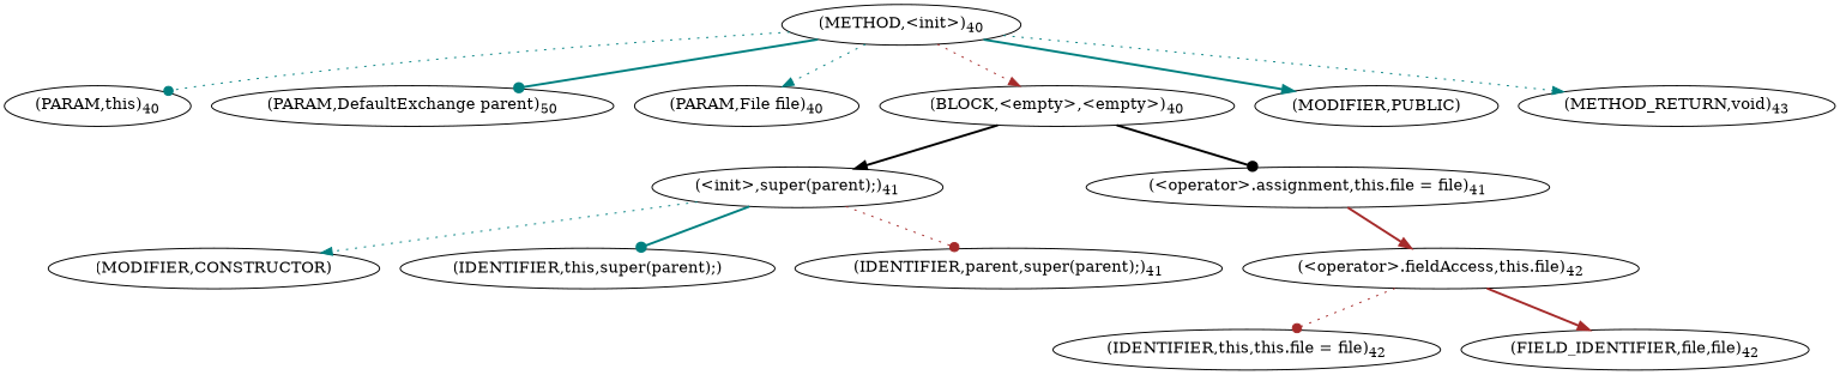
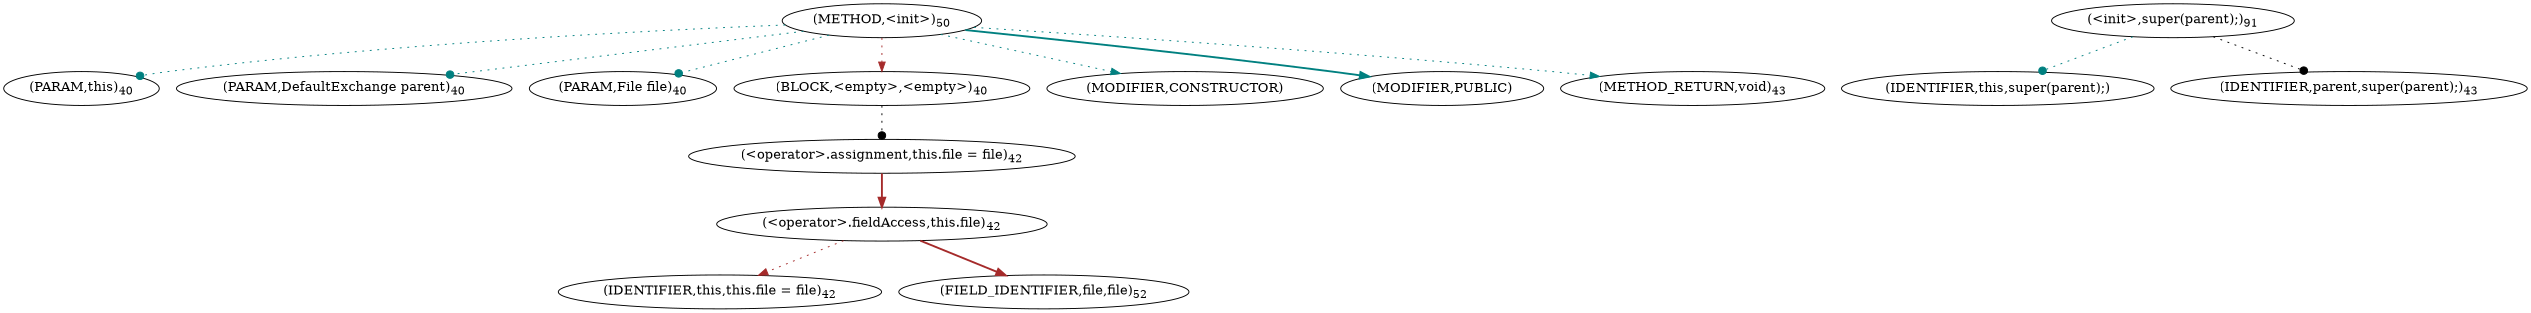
  digraph {
    edge [arrowhead=normal color=teal style=dotted]
-   n1 [label=<(METHOD,&lt;init&gt;)<SUB>40</SUB>>]
+   n1 [label=<(METHOD,&lt;init&gt;)<SUB>50</SUB>>]
    n2 [label=<(PARAM,this)<SUB>40</SUB>>]
-   n3 [label=<(PARAM,DefaultExchange parent)<SUB>50</SUB>>]
+   n3 [label=<(PARAM,DefaultExchange parent)<SUB>40</SUB>>]
    n4 [label=<(PARAM,File file)<SUB>40</SUB>>]
    n5 [label=<(BLOCK,&lt;empty&gt;,&lt;empty&gt;)<SUB>40</SUB>>]
    n6 [label=<(MODIFIER,CONSTRUCTOR)>]
    n7 [label=<(MODIFIER,PUBLIC)>]
    n8 [label=<(METHOD_RETURN,void)<SUB>43</SUB>>]
-   n9 [label=<(&lt;init&gt;,super(parent);)<SUB>41</SUB>>]
-   n10 [label=<(&lt;operator&gt;.assignment,this.file = file)<SUB>41</SUB>>]
+   n9 [label=<(&lt;init&gt;,super(parent);)<SUB>91</SUB>>]
+   n10 [label=<(&lt;operator&gt;.assignment,this.file = file)<SUB>42</SUB>>]
    n11 [label=<(IDENTIFIER,this,super(parent);)>]
-   n12 [label=<(IDENTIFIER,parent,super(parent);)<SUB>41</SUB>>]
+   n12 [label=<(IDENTIFIER,parent,super(parent);)<SUB>43</SUB>>]
    n13 [label=<(&lt;operator&gt;.fieldAccess,this.file)<SUB>42</SUB>>]
    n14 [label=<(IDENTIFIER,this,this.file = file)<SUB>42</SUB>>]
-   n15 [label=<(FIELD_IDENTIFIER,file,file)<SUB>42</SUB>>]
+   n15 [label=<(FIELD_IDENTIFIER,file,file)<SUB>52</SUB>>]
    n1 -> n2 [arrowhead=dot]
-   n1 -> n3 [arrowhead=dot style=bold]
-   n1 -> n4
+   n1 -> n3 [arrowhead=dot]
+   n1 -> n4 [arrowhead=dot]
    n1 -> n5 [color=brown]
-   n9 -> n6
+   n1 -> n6
    n1 -> n7 [style=bold]
    n1 -> n8
-   n5 -> n9 [color=black style=bold]
-   n5 -> n10 [arrowhead=dot color=black style=bold]
-   n9 -> n11 [arrowhead=dot style=bold]
-   n9 -> n12 [arrowhead=dot color=brown]
+   n5 -> n10 [arrowhead=dot color=black]
+   n9 -> n11 [arrowhead=dot]
+   n9 -> n12 [arrowhead=dot color=black]
    n10 -> n13 [color=brown style=bold]
-   n13 -> n14 [arrowhead=dot color=brown]
+   n13 -> n14 [color=brown]
    n13 -> n15 [color=brown style=bold]
  }
